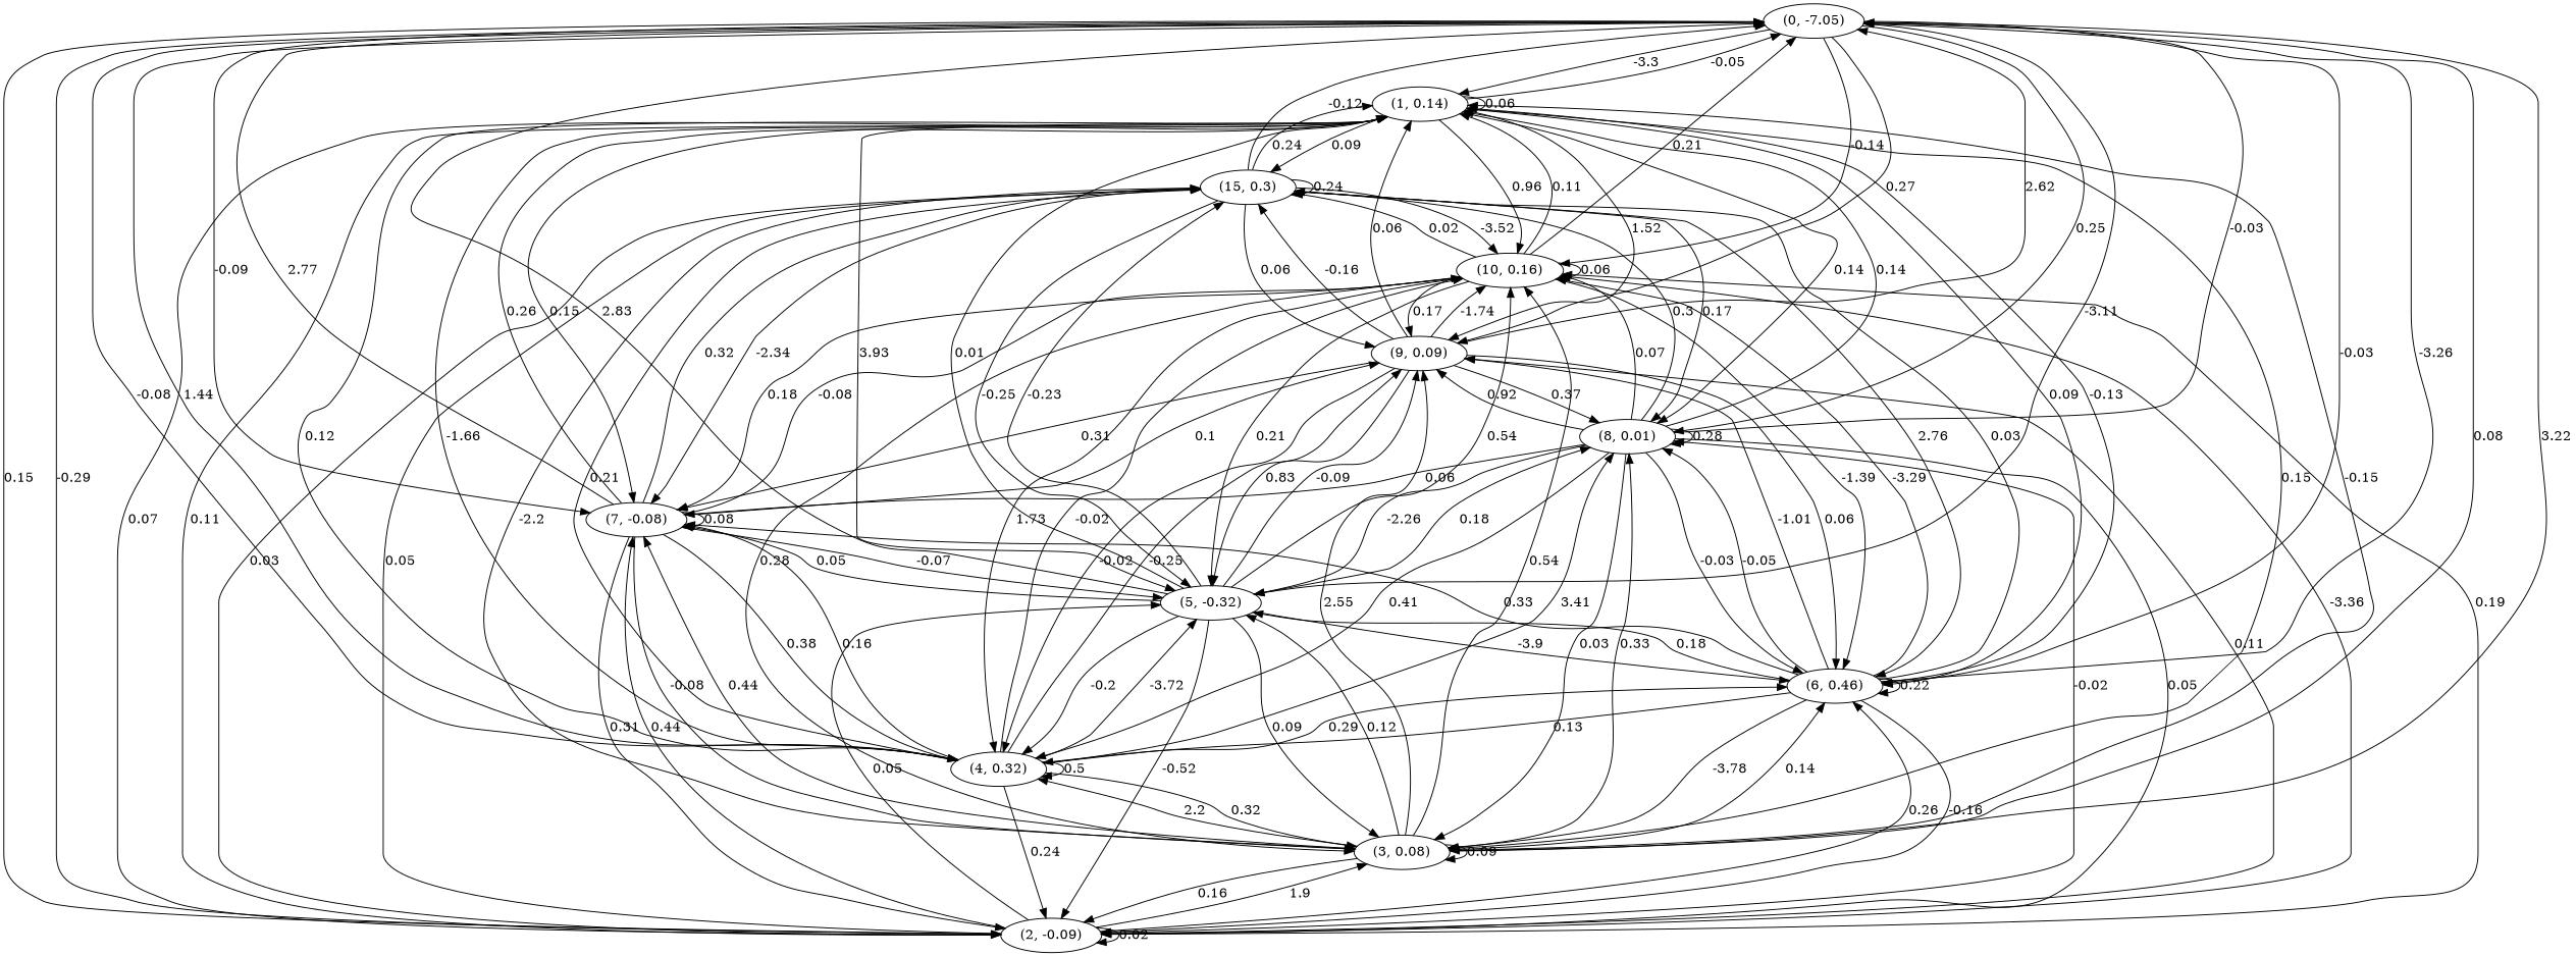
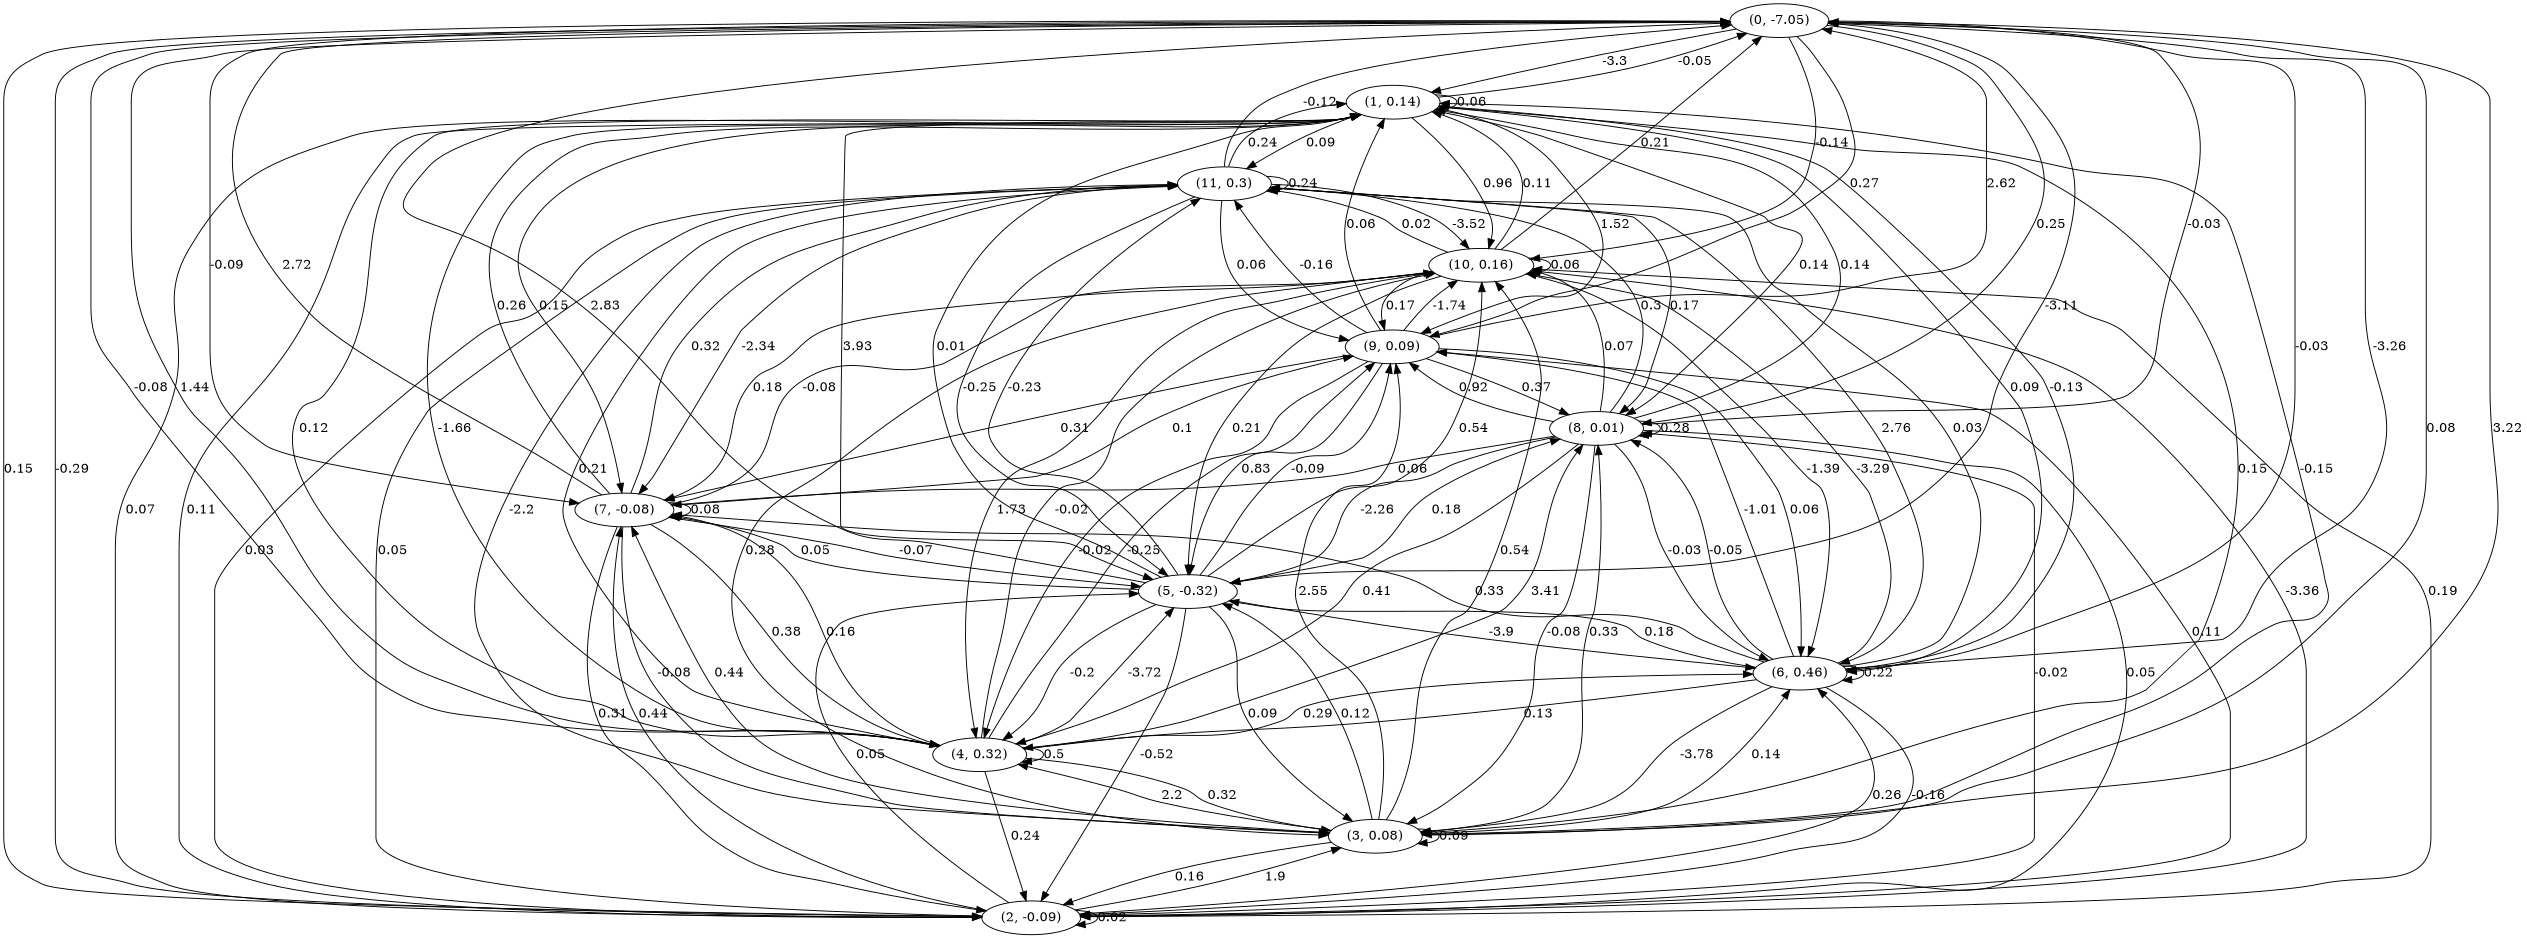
  digraph {
    n1 [label="(0, -7.05)"]
    n2 [label="(1, 0.14)"]
    n3 [label="(2, -0.09)"]
    n4 [label="(3, 0.08)"]
    n5 [label="(4, 0.32)"]
    n6 [label="(5, -0.32)"]
    n7 [label="(6, 0.46)"]
    n8 [label="(7, -0.08)"]
    n9 [label="(8, 0.01)"]
    n10 [label="(9, 0.09)"]
    n11 [label="(10, 0.16)"]
-   n12 [label="(15, 0.3)"]
+   n12 [label="(11, 0.3)"]
    n1 -> n2 [label=-3.3]
    n1 -> n3 [label=0.15]
    n1 -> n4 [label=0.08]
    n1 -> n5 [label=1.44]
    n1 -> n6 [label=-3.11]
    n1 -> n7 [label=-0.03]
    n1 -> n8 [label=-0.09]
    n1 -> n9 [label=0.25]
    n1 -> n10 [label=0.27]
    n1 -> n11 [label=-0.14]
    n2 -> n1 [label=-0.05]
    n2 -> n2 [label=0.06]
    n2 -> n3 [label=0.07]
    n2 -> n4 [label=0.15]
    n2 -> n5 [label=0.12]
    n2 -> n6 [label=3.93]
    n2 -> n7 [label=0.09]
    n2 -> n8 [label=0.15]
    n2 -> n9 [label=0.14]
    n2 -> n10 [label=1.52]
    n2 -> n11 [label=0.96]
    n2 -> n12 [label=0.09]
    n3 -> n1 [label=-0.29]
    n3 -> n2 [label=0.11]
    n3 -> n3 [label=0.02]
    n3 -> n4 [label=1.9]
    n3 -> n6 [label=0.05]
    n3 -> n7 [label=0.26]
    n3 -> n8 [label=0.44]
    n3 -> n9 [label=-0.02]
    n3 -> n10 [label=0.11]
    n3 -> n11 [label=0.19]
    n3 -> n12 [label=0.05]
    n4 -> n1 [label=3.22]
    n4 -> n2 [label=-0.15]
    n4 -> n3 [label=0.16]
    n4 -> n4 [label=0.09]
    n4 -> n5 [label=2.2]
    n4 -> n6 [label=0.12]
    n4 -> n7 [label=0.14]
    n4 -> n8 [label=0.44]
    n4 -> n9 [label=0.33]
    n4 -> n10 [label=2.55]
    n4 -> n11 [label=0.54]
    n5 -> n1 [label=-0.08]
    n5 -> n2 [label=-1.66]
    n5 -> n3 [label=0.24]
    n5 -> n4 [label=0.32]
    n5 -> n5 [label=0.5]
    n5 -> n6 [label=-3.72]
    n5 -> n7 [label=0.29]
    n5 -> n8 [label=0.16]
    n5 -> n9 [label=3.41]
    n5 -> n10 [label=-0.25]
    n5 -> n11 [label=-0.02]
    n5 -> n12 [label=0.21]
    n6 -> n1 [label=2.83]
    n6 -> n2 [label=0.01]
    n6 -> n3 [label=-0.52]
    n6 -> n4 [label=0.09]
    n6 -> n5 [label=-0.2]
    n6 -> n7 [label=-3.9]
    n6 -> n8 [label=0.05]
    n6 -> n9 [label=0.18]
    n6 -> n10 [label=-0.09]
    n6 -> n11 [label=0.54]
    n6 -> n12 [label=-0.23]
    n7 -> n1 [label=-3.26]
    n7 -> n2 [label=-0.13]
    n7 -> n3 [label=-0.16]
    n7 -> n4 [label=-3.78]
    n7 -> n5 [label=0.13]
    n7 -> n6 [label=0.18]
    n7 -> n7 [label=0.22]
    n7 -> n8 [label=0.33]
    n7 -> n9 [label=-0.05]
    n7 -> n10 [label=-1.01]
    n7 -> n11 [label=-3.29]
    n7 -> n12 [label=0.03]
-   n8 -> n1 [label=2.77]
+   n8 -> n1 [label=2.72]
    n8 -> n2 [label=0.26]
    n8 -> n3 [label=0.31]
    n8 -> n4 [label=-0.08]
    n8 -> n5 [label=0.38]
    n8 -> n6 [label=-0.07]
    n8 -> n8 [label=0.08]
    n8 -> n10 [label=0.1]
    n8 -> n11 [label=-0.08]
    n8 -> n12 [label=0.32]
    n9 -> n1 [label=-0.03]
    n9 -> n2 [label=0.14]
    n9 -> n3 [label=0.05]
-   n9 -> n4 [label=0.03]
+   n9 -> n4 [label=-0.08]
    n9 -> n5 [label=0.41]
    n9 -> n6 [label=-2.26]
    n9 -> n7 [label=-0.03]
    n9 -> n8 [label=0.06]
    n9 -> n9 [label=0.28]
    n9 -> n10 [label=0.92]
    n9 -> n11 [label=0.07]
    n9 -> n12 [label=0.3]
    n10 -> n1 [label=2.62]
    n10 -> n2 [label=0.06]
    n10 -> n5 [label=-0.02]
    n10 -> n6 [label=0.83]
    n10 -> n7 [label=0.06]
    n10 -> n8 [label=0.31]
    n10 -> n9 [label=0.37]
    n10 -> n11 [label=-1.74]
    n10 -> n12 [label=-0.16]
    n11 -> n1 [label=0.21]
    n11 -> n2 [label=0.11]
    n11 -> n3 [label=-3.36]
    n11 -> n4 [label=0.28]
    n11 -> n5 [label=1.73]
    n11 -> n6 [label=0.21]
    n11 -> n7 [label=-1.39]
    n11 -> n8 [label=0.18]
    n11 -> n10 [label=0.17]
    n11 -> n11 [label=0.06]
    n11 -> n12 [label=0.02]
    n12 -> n1 [label=-0.12]
    n12 -> n2 [label=0.24]
    n12 -> n3 [label=0.03]
    n12 -> n4 [label=-2.2]
    n12 -> n6 [label=-0.25]
    n12 -> n7 [label=2.76]
    n12 -> n8 [label=-2.34]
    n12 -> n9 [label=0.17]
    n12 -> n10 [label=0.06]
    n12 -> n11 [label=-3.52]
    n12 -> n12 [label=0.24]
  }
